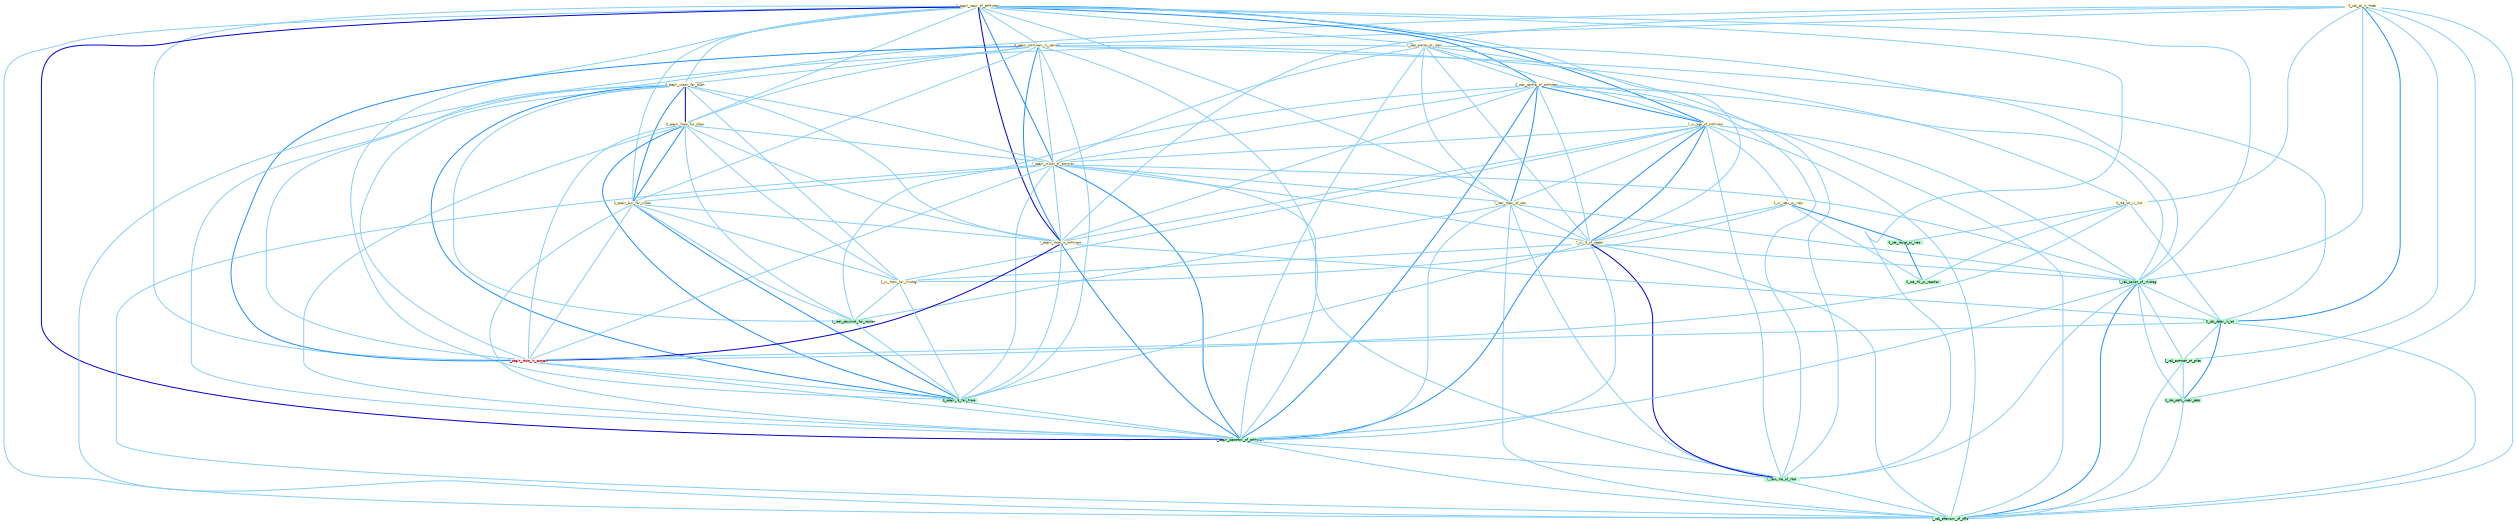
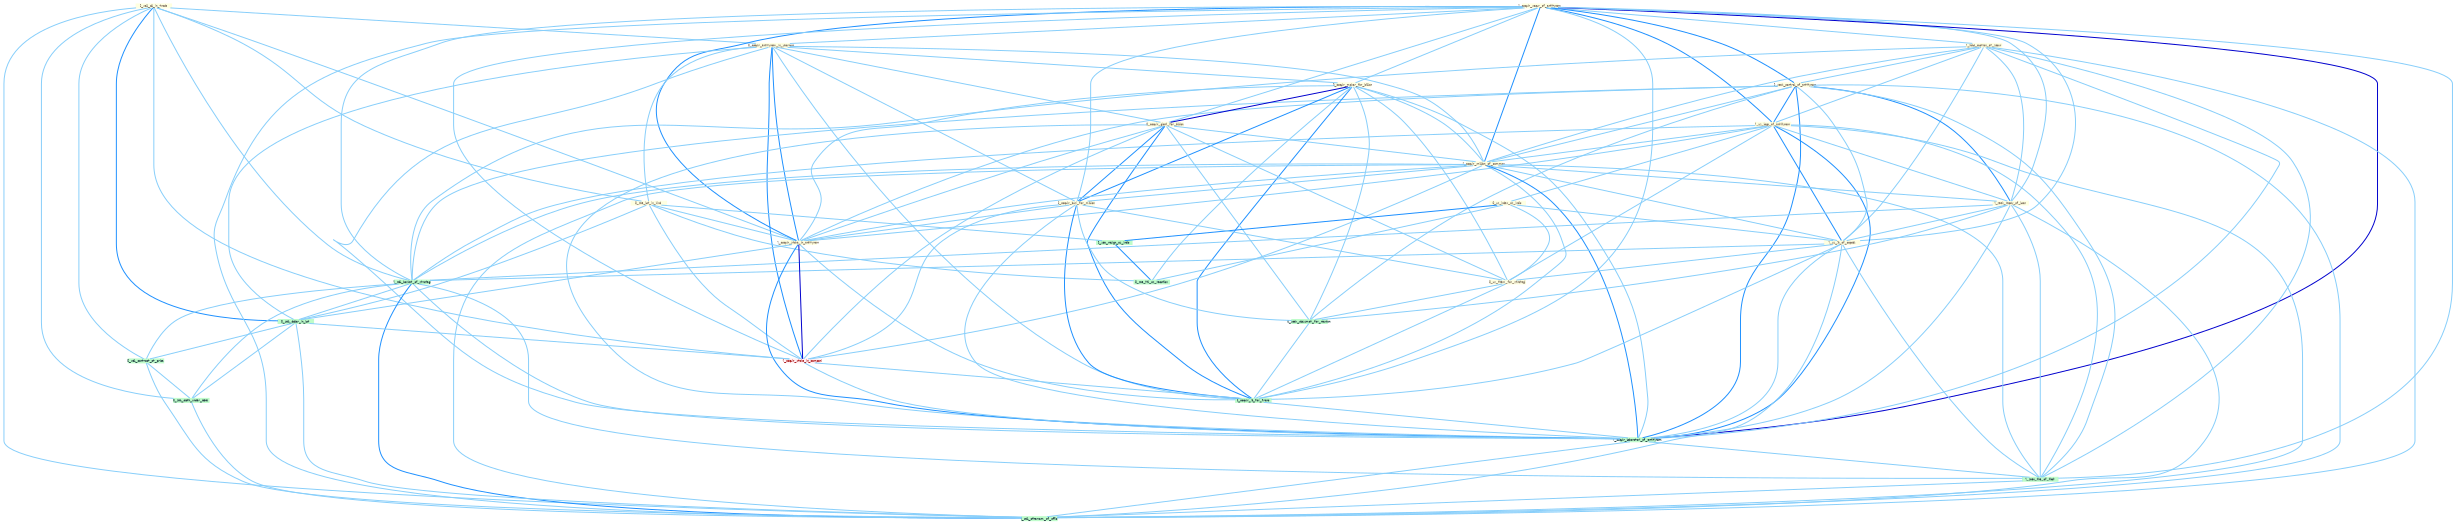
  graph {
    fontname="Patrick Hand"
    node [color="#ffffe0" fixedsize=true fontcolor="#8b7d6b" fontname="Patrick Hand" fontsize=4 shape=polygon style=filled]
    edge [color="#87cefa" fontname="Patrick Hand" w=1]
    "0_sell_all_in_trade " [height=.06 width=.5]
    "1_acquir_secur_of_entitynam " [height=.06 width=.5]
    "0_acquir_entitynam_in_yearnum " [height=.06 width=.5]
    "1_hold_auction_of_secur " [height=.06 width=.5]
    "0_seek_control_of_entitynam " [height=.06 width=.5]
    "1_us_logo_of_entitynam " [height=.06 width=.5]
    "0_acquir_maker_for_billion " [height=.06 width=.5]
-   "0_acquir_giant_for_billion " [height=.06 width=.5 label="0_acquir_franc_for_billion"]
+   "0_acquir_giant_for_billion " [height=.06 width=.5]
    "1_acquir_million_of_common " [height=.06 width=.5]
    "0_us_index_as_indic " [height=.06 width=.5]
    "0_see_lot_in_kind " [height=.06 width=.5]
    "0_acquir_busi_for_million " [height=.06 width=.5]
    "1_seek_repay_of_loan " [height=.06 width=.5]
    "1_us_%_of_capabl " [height=.06 width=.5]
    "1_acquir_stake_in_entitynam " [height=.06 width=.5]
    "0_us_them_for_strategi " [height=.06 width=.5]
    "1_acquir_stake_in_compani " [color="#fff0f5" fontcolor="#b22222" height=.06 width=.5]
    n18 [color="#BDFCC9" fontcolor="#2f4f4f" height=.06 label="1_sell_basket_of_strategi" width=.5]
    "0_sell_dollar_in_lot " [color="#BDFCC9" fontcolor="#2f4f4f" height=.06 width=.5]
    "0_sell_contract_at_price " [color="#BDFCC9" fontcolor="#2f4f4f" height=.06 width=.5]
    "0_sell_cloth_under_label " [color="#BDFCC9" fontcolor="#2f4f4f" height=.06 width=.5]
    "1_sell_othernum_of_offic " [color="#BDFCC9" fontcolor="#2f4f4f" height=.06 width=.5]
    "0_acquir_%_for_franc " [color="#BDFCC9" fontcolor="#2f4f4f" height=.06 width=.5]
    "1_acquir_laboratori_of_entitynam " [color="#BDFCC9" fontcolor="#2f4f4f" height=.06 width=.5]
    "1_seen_the_of_that " [color="#BDFCC9" fontcolor="#2f4f4f" height=.06 width=.5]
    "0_seek_classmat_for_reunion " [color="#BDFCC9" fontcolor="#2f4f4f" height=.06 width=.5]
    "0_see_resign_as_indic " [color="#BDFCC9" fontcolor="#2f4f4f" height=.06 width=.5]
    "0_see_thi_as_reaction " [color="#BDFCC9" fontcolor="#2f4f4f" height=.06 width=.5]
    subgraph sub_1 {
      "0_sell_all_in_trade "
      "1_acquir_secur_of_entitynam "
      "0_acquir_entitynam_in_yearnum "
      "1_hold_auction_of_secur "
      "0_seek_control_of_entitynam "
      "1_us_logo_of_entitynam "
      "0_acquir_maker_for_billion "
      "0_acquir_giant_for_billion "
      "1_acquir_million_of_common "
      "0_us_index_as_indic "
      "0_see_lot_in_kind "
      "0_acquir_busi_for_million "
      "1_seek_repay_of_loan "
      "1_us_%_of_capabl "
      "1_acquir_stake_in_entitynam "
      "0_us_them_for_strategi "
    }
    subgraph sub_2 {
      "1_acquir_stake_in_compani "
    }
    "0_sell_all_in_trade " -- "0_acquir_entitynam_in_yearnum "
    "0_sell_all_in_trade " -- "0_see_lot_in_kind "
    "0_sell_all_in_trade " -- "1_acquir_stake_in_entitynam "
    "0_sell_all_in_trade " -- "1_acquir_stake_in_compani "
    "0_sell_all_in_trade " -- n18
    "0_sell_all_in_trade " -- "0_sell_dollar_in_lot " [color="#1e90ff" w=2]
    "0_sell_all_in_trade " -- "0_sell_contract_at_price "
    "0_sell_all_in_trade " -- "0_sell_cloth_under_label "
    "0_sell_all_in_trade " -- "1_sell_othernum_of_offic "
    "1_acquir_secur_of_entitynam " -- "0_acquir_entitynam_in_yearnum "
    "1_acquir_secur_of_entitynam " -- "1_hold_auction_of_secur "
    "1_acquir_secur_of_entitynam " -- "0_seek_control_of_entitynam " [color="#1e90ff" w=2]
    "1_acquir_secur_of_entitynam " -- "1_us_logo_of_entitynam " [color="#1e90ff" w=2]
    "1_acquir_secur_of_entitynam " -- "0_acquir_maker_for_billion "
    "1_acquir_secur_of_entitynam " -- "0_acquir_giant_for_billion "
    "1_acquir_secur_of_entitynam " -- "1_acquir_million_of_common " [color="#1e90ff" w=2]
    "1_acquir_secur_of_entitynam " -- "0_acquir_busi_for_million "
    "1_acquir_secur_of_entitynam " -- "1_seek_repay_of_loan "
    "1_acquir_secur_of_entitynam " -- "1_us_%_of_capabl "
-   "1_acquir_secur_of_entitynam " -- "1_acquir_stake_in_entitynam " [color="#0000cd" w=2]
+   "1_acquir_secur_of_entitynam " -- "1_acquir_stake_in_entitynam " [color="#1e90ff" w=2]
    "1_acquir_secur_of_entitynam " -- "1_acquir_stake_in_compani "
    "1_acquir_secur_of_entitynam " -- n18
    "1_acquir_secur_of_entitynam " -- "1_sell_othernum_of_offic "
    "1_acquir_secur_of_entitynam " -- "0_acquir_%_for_franc "
    "1_acquir_secur_of_entitynam " -- "1_acquir_laboratori_of_entitynam " [color="#0000cd" w=3]
    "1_acquir_secur_of_entitynam " -- "1_seen_the_of_that "
    "0_acquir_entitynam_in_yearnum " -- "0_acquir_maker_for_billion "
    "0_acquir_entitynam_in_yearnum " -- "0_acquir_giant_for_billion "
    "0_acquir_entitynam_in_yearnum " -- "1_acquir_million_of_common "
    "0_acquir_entitynam_in_yearnum " -- "0_see_lot_in_kind "
    "0_acquir_entitynam_in_yearnum " -- "0_acquir_busi_for_million "
    "0_acquir_entitynam_in_yearnum " -- "1_acquir_stake_in_entitynam " [color="#1e90ff" w=2]
    "0_acquir_entitynam_in_yearnum " -- "1_acquir_stake_in_compani " [color="#1e90ff" w=2]
    "0_acquir_entitynam_in_yearnum " -- "0_sell_dollar_in_lot "
    "0_acquir_entitynam_in_yearnum " -- "0_acquir_%_for_franc "
    "0_acquir_entitynam_in_yearnum " -- "1_acquir_laboratori_of_entitynam "
    "1_hold_auction_of_secur " -- "0_seek_control_of_entitynam "
    "1_hold_auction_of_secur " -- "1_us_logo_of_entitynam "
    "1_hold_auction_of_secur " -- "1_acquir_million_of_common "
    "1_hold_auction_of_secur " -- "1_seek_repay_of_loan "
    "1_hold_auction_of_secur " -- "1_us_%_of_capabl "
    "1_hold_auction_of_secur " -- n18
    "1_hold_auction_of_secur " -- "1_sell_othernum_of_offic "
    "1_hold_auction_of_secur " -- "1_acquir_laboratori_of_entitynam "
    "1_hold_auction_of_secur " -- "1_seen_the_of_that "
    "0_seek_control_of_entitynam " -- "1_us_logo_of_entitynam " [color="#1e90ff" w=2]
    "0_seek_control_of_entitynam " -- "1_acquir_million_of_common "
    "0_seek_control_of_entitynam " -- "1_seek_repay_of_loan " [color="#1e90ff" w=2]
    "0_seek_control_of_entitynam " -- "1_us_%_of_capabl "
    "0_seek_control_of_entitynam " -- "1_acquir_stake_in_entitynam "
    "0_seek_control_of_entitynam " -- n18
    "0_seek_control_of_entitynam " -- "1_sell_othernum_of_offic "
    "0_seek_control_of_entitynam " -- "1_acquir_laboratori_of_entitynam " [color="#1e90ff" w=2]
    "0_seek_control_of_entitynam " -- "1_seen_the_of_that "
    "0_seek_control_of_entitynam " -- "0_seek_classmat_for_reunion "
    "1_us_logo_of_entitynam " -- "1_acquir_million_of_common "
    "1_us_logo_of_entitynam " -- "0_us_index_as_indic "
    "1_us_logo_of_entitynam " -- "1_seek_repay_of_loan "
    "1_us_logo_of_entitynam " -- "1_us_%_of_capabl " [color="#1e90ff" w=2]
    "1_us_logo_of_entitynam " -- "1_acquir_stake_in_entitynam "
    "1_us_logo_of_entitynam " -- "0_us_them_for_strategi "
    "1_us_logo_of_entitynam " -- n18
    "1_us_logo_of_entitynam " -- "1_sell_othernum_of_offic "
    "1_us_logo_of_entitynam " -- "1_acquir_laboratori_of_entitynam " [color="#1e90ff" w=2]
    "1_us_logo_of_entitynam " -- "1_seen_the_of_that "
    "0_acquir_maker_for_billion " -- "0_acquir_giant_for_billion " [color="#0000cd" w=3]
    "0_acquir_maker_for_billion " -- "1_acquir_million_of_common "
    "0_acquir_maker_for_billion " -- "0_acquir_busi_for_million " [color="#1e90ff" w=2]
    "0_acquir_maker_for_billion " -- "1_acquir_stake_in_entitynam "
    "0_acquir_maker_for_billion " -- "0_us_them_for_strategi "
-   "0_acquir_maker_for_billion " -- "1_acquir_stake_in_compani "
+   "0_acquir_maker_for_billion " -- "0_see_thi_as_reaction "
    "0_acquir_maker_for_billion " -- "0_acquir_%_for_franc " [color="#1e90ff" w=2]
    "0_acquir_maker_for_billion " -- "1_acquir_laboratori_of_entitynam "
    "0_acquir_maker_for_billion " -- "0_seek_classmat_for_reunion "
    "0_acquir_giant_for_billion " -- "1_acquir_million_of_common "
    "0_acquir_giant_for_billion " -- "0_acquir_busi_for_million " [color="#1e90ff" w=2]
    "0_acquir_giant_for_billion " -- "1_acquir_stake_in_entitynam "
    "0_acquir_giant_for_billion " -- "0_us_them_for_strategi "
    "0_acquir_giant_for_billion " -- "1_acquir_stake_in_compani "
    "0_acquir_giant_for_billion " -- "0_acquir_%_for_franc " [color="#1e90ff" w=2]
    "0_acquir_giant_for_billion " -- "1_acquir_laboratori_of_entitynam "
    "0_acquir_giant_for_billion " -- "0_seek_classmat_for_reunion "
    "1_acquir_million_of_common " -- "0_acquir_busi_for_million "
    "1_acquir_million_of_common " -- "1_seek_repay_of_loan "
    "1_acquir_million_of_common " -- "1_us_%_of_capabl "
    "1_acquir_million_of_common " -- "1_acquir_stake_in_entitynam "
    "1_acquir_million_of_common " -- "1_acquir_stake_in_compani "
    "1_acquir_million_of_common " -- n18
    "1_acquir_million_of_common " -- "1_sell_othernum_of_offic "
    "1_acquir_million_of_common " -- "0_acquir_%_for_franc "
    "1_acquir_million_of_common " -- "1_acquir_laboratori_of_entitynam " [color="#1e90ff" w=2]
    "1_acquir_million_of_common " -- "1_seen_the_of_that "
    "0_us_index_as_indic " -- "1_us_%_of_capabl "
    "0_us_index_as_indic " -- "0_us_them_for_strategi "
    "0_us_index_as_indic " -- "0_see_resign_as_indic " [color="#1e90ff" w=2]
    "0_us_index_as_indic " -- "0_see_thi_as_reaction "
+   "0_see_lot_in_kind " -- "1_acquir_stake_in_entitynam "
    "0_see_lot_in_kind " -- "1_acquir_stake_in_compani "
    "0_see_lot_in_kind " -- "0_sell_dollar_in_lot "
    "0_see_lot_in_kind " -- "0_see_resign_as_indic "
    "0_see_lot_in_kind " -- "0_see_thi_as_reaction "
    "0_acquir_busi_for_million " -- "1_acquir_stake_in_entitynam "
    "0_acquir_busi_for_million " -- "0_us_them_for_strategi "
    "0_acquir_busi_for_million " -- "1_acquir_stake_in_compani "
    "0_acquir_busi_for_million " -- "0_acquir_%_for_franc " [color="#1e90ff" w=2]
    "0_acquir_busi_for_million " -- "1_acquir_laboratori_of_entitynam "
    "0_acquir_busi_for_million " -- "0_seek_classmat_for_reunion "
    "1_seek_repay_of_loan " -- "1_us_%_of_capabl "
    "1_seek_repay_of_loan " -- n18
    "1_seek_repay_of_loan " -- "1_sell_othernum_of_offic "
    "1_seek_repay_of_loan " -- "1_acquir_laboratori_of_entitynam "
    "1_seek_repay_of_loan " -- "1_seen_the_of_that "
    "1_seek_repay_of_loan " -- "0_seek_classmat_for_reunion "
    "1_us_%_of_capabl " -- "0_us_them_for_strategi "
    "1_us_%_of_capabl " -- n18
    "1_us_%_of_capabl " -- "1_sell_othernum_of_offic "
    "1_us_%_of_capabl " -- "0_acquir_%_for_franc "
    "1_us_%_of_capabl " -- "1_acquir_laboratori_of_entitynam "
-   "1_us_%_of_capabl " -- "1_seen_the_of_that " [color="#0000cd"]
+   "1_us_%_of_capabl " -- "1_seen_the_of_that "
    "1_acquir_stake_in_entitynam " -- "1_acquir_stake_in_compani " [color="#0000cd" w=3]
    "1_acquir_stake_in_entitynam " -- "0_sell_dollar_in_lot "
    "1_acquir_stake_in_entitynam " -- "0_acquir_%_for_franc "
    "1_acquir_stake_in_entitynam " -- "1_acquir_laboratori_of_entitynam " [color="#1e90ff" w=2]
    "0_us_them_for_strategi " -- "0_acquir_%_for_franc "
    "0_us_them_for_strategi " -- "0_seek_classmat_for_reunion "
    "1_acquir_stake_in_compani " -- "0_acquir_%_for_franc "
    "1_acquir_stake_in_compani " -- "1_acquir_laboratori_of_entitynam "
    n18 -- "0_sell_dollar_in_lot "
    n18 -- "0_sell_contract_at_price "
    n18 -- "0_sell_cloth_under_label "
    n18 -- "1_sell_othernum_of_offic " [color="#1e90ff" w=2]
    n18 -- "1_acquir_laboratori_of_entitynam "
    n18 -- "1_seen_the_of_that "
    "0_sell_dollar_in_lot " -- "1_acquir_stake_in_compani "
    "0_sell_dollar_in_lot " -- "0_sell_contract_at_price "
-   "0_sell_dollar_in_lot " -- "0_sell_cloth_under_label " [color="#1e90ff"]
+   "0_sell_dollar_in_lot " -- "0_sell_cloth_under_label "
    "0_sell_dollar_in_lot " -- "1_sell_othernum_of_offic "
    "0_sell_contract_at_price " -- "0_sell_cloth_under_label "
    "0_sell_contract_at_price " -- "1_sell_othernum_of_offic "
    "0_sell_cloth_under_label " -- "1_sell_othernum_of_offic "
    "0_acquir_%_for_franc " -- "1_acquir_laboratori_of_entitynam "
    "1_acquir_laboratori_of_entitynam " -- "1_sell_othernum_of_offic "
    "1_acquir_laboratori_of_entitynam " -- "1_seen_the_of_that "
    "1_seen_the_of_that " -- "1_sell_othernum_of_offic "
    "0_seek_classmat_for_reunion " -- "0_acquir_%_for_franc "
    "0_see_resign_as_indic " -- "0_see_thi_as_reaction " [color="#1e90ff" w=2]
  }
